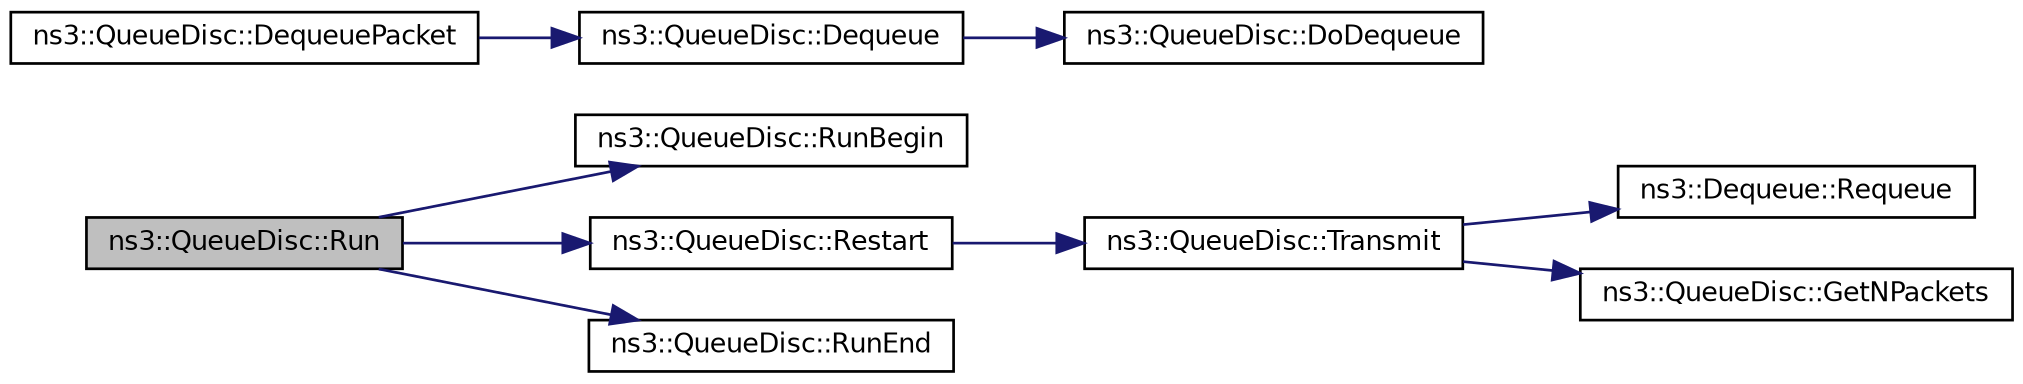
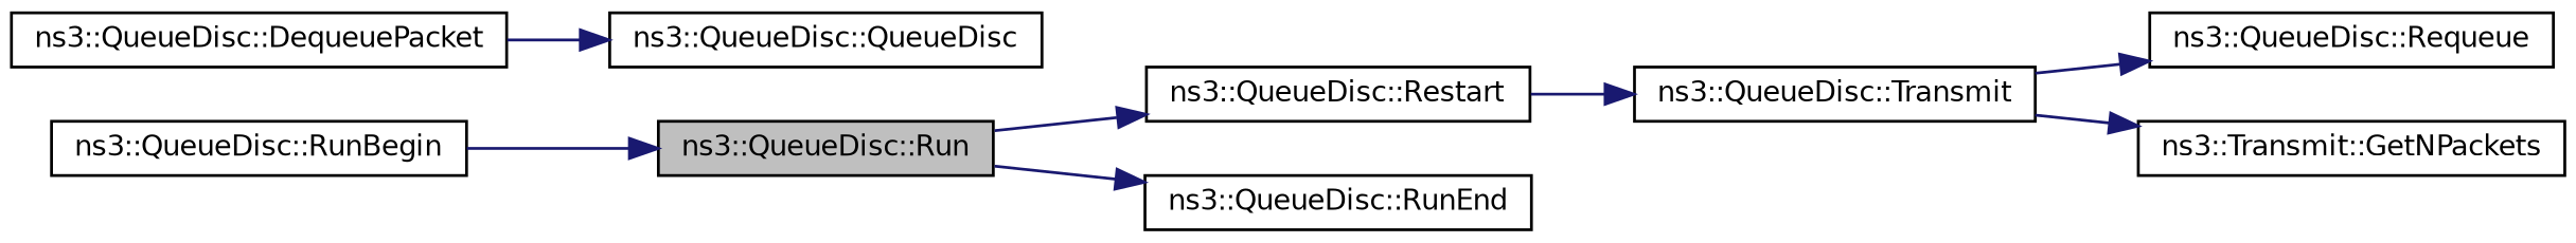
  digraph {
    rankdir=LR
    node [color=black fillcolor=white fontname=Helvetica fontsize=10 shape=record style=filled]
    edge [color=midnightblue fontname=Helvetica fontsize=10 labelfontname=Helvetica labelfontsize=10 style=solid]
    n1 [fillcolor=grey75 fontcolor=black height=0.2 label="ns3::QueueDisc::Run" width=0.4]
    n2 [height=0.2 label="ns3::QueueDisc::RunBegin" width=0.4]
    n3 [height=0.2 label="ns3::QueueDisc::Restart" width=0.4]
    n4 [height=0.2 label="ns3::QueueDisc::RunEnd" width=0.4]
    n5 [height=0.2 label="ns3::QueueDisc::Transmit" width=0.4]
    n6 [height=0.2 label="ns3::QueueDisc::DequeuePacket" width=0.4]
-   n7 [height=0.2 label="ns3::QueueDisc::Dequeue" width=0.4]
-   n8 [height=0.2 label="ns3::Dequeue::Requeue" width=0.4]
-   n9 [height=0.2 label="ns3::QueueDisc::GetNPackets" width=0.4]
-   n10 [height=0.2 label="ns3::QueueDisc::DoDequeue" width=0.4]
-   n1 -> n2
+   n7 [height=0.2 label="ns3::QueueDisc::QueueDisc" width=0.4]
+   n8 [height=0.2 label="ns3::QueueDisc::Requeue" width=0.4]
+   n9 [height=0.2 label="ns3::Transmit::GetNPackets" width=0.4]
+   n2 -> n1
    n1 -> n3
    n1 -> n4
    n3 -> n5
    n5 -> n8
    n5 -> n9
    n6 -> n7
-   n7 -> n10
  }
